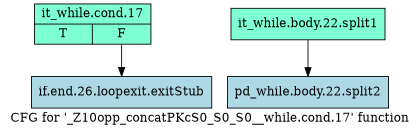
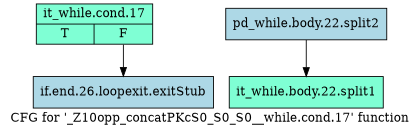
  digraph {
    label="CFG for '_Z10opp_concatPKcS0_S0_S0__while.cond.17' function"
    node [fillcolor=aquamarine shape=record style=filled]
    n1 [label="{it_while.cond.17|{<s0>T|<s1>F}}"]
    n2 [fillcolor=lightblue label="{if.end.26.loopexit.exitStub}"]
    n3 [fillcolor=lightblue label="{pd_while.body.22.split2}"]
    n4 [label="{it_while.body.22.split1}"]
    n1 -> n2 [tailport=s1]
-   n4 -> n3
+   n3 -> n4
  }
